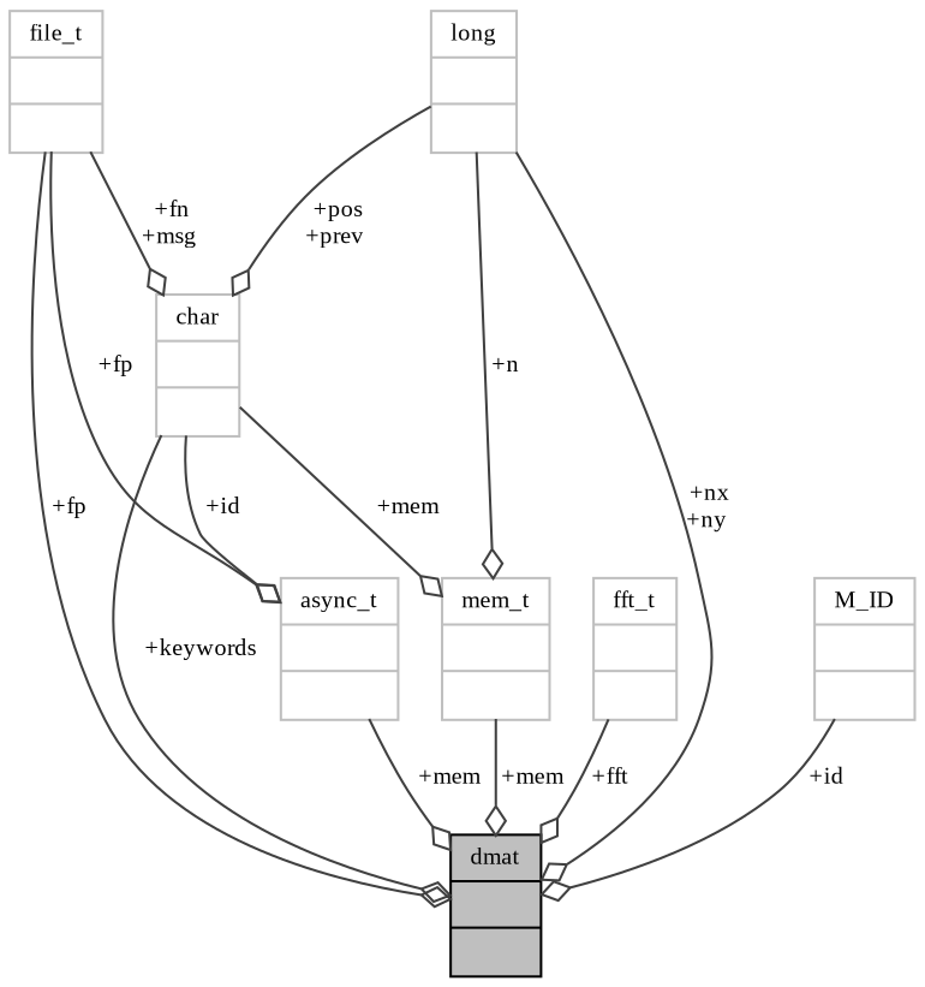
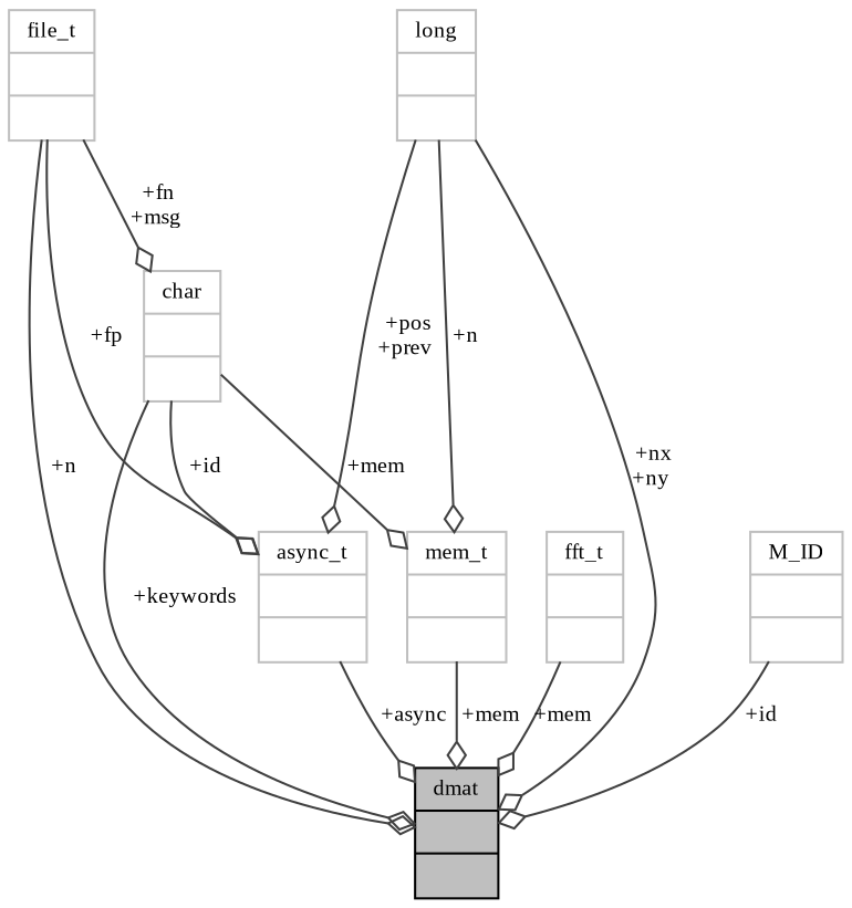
  digraph {
    fontname="Liberation Serif"
    node [color=grey75 fontname="Liberation Serif" fontsize=10 shape=record]
    edge [arrowhead=odiamond color=grey25 fontname="Liberation Serif" fontsize=10 labelfontname=Helvetica labelfontsize=10 style=solid]
    n1 [color=black fillcolor=grey75 fontcolor=black height=0.2 label="{dmat\n||}" style=filled width=0.4]
    n2 [height=0.2 label="{file_t\n||}" width=0.4]
    n3 [height=0.2 label="{async_t\n||}" width=0.4]
    n4 [height=0.2 label="{char\n||}" width=0.4]
    n5 [height=0.2 label="{mem_t\n||}" width=0.4]
    n6 [height=0.2 label="{fft_t\n||}" width=0.4]
    n7 [height=0.2 label="{long\n||}" width=0.4]
    n8 [height=0.2 label="{M_ID\n||}" width=0.4]
-   n2 -> n1 [label=" +fp"]
+   n2 -> n1 [label=" +n"]
    n2 -> n3 [label=" +fp"]
    n2 -> n4 [label=" +fn\n+msg"]
-   n3 -> n1 [label=" +mem"]
+   n3 -> n1 [label=" +async"]
    n4 -> n1 [label=" +keywords"]
    n4 -> n3 [label=" +id"]
    n4 -> n5 [label=" +mem"]
    n5 -> n1 [label=" +mem"]
-   n6 -> n1 [label=" +fft"]
+   n6 -> n1 [label=" +mem"]
    n7 -> n1 [label=" +nx\n+ny"]
-   n7 -> n4 [label=" +pos\n+prev"]
+   n7 -> n3 [label=" +pos\n+prev"]
    n7 -> n5 [label=" +n"]
    n8 -> n1 [label=" +id"]
  }
